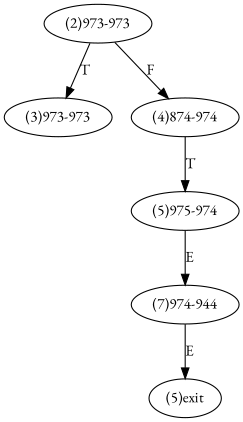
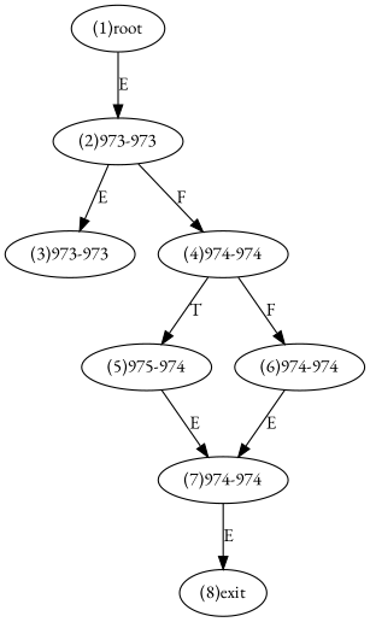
  digraph {
    fontname="EB Garamond"
    node [fontname="EB Garamond"]
    edge [fontname="EB Garamond"]
+   n1 [label="(1)root"]
    n2 [label="(2)973-973"]
    n3 [label="(3)973-973"]
-   n4 [label="(4)874-974"]
+   n4 [label="(4)974-974"]
    n5 [label="(5)975-974"]
-   n7 [label="(5)exit"]
-   n8 [label="(7)974-944"]
-   n2 -> n3 [label=T]
+   n6 [label="(6)974-974"]
+   n7 [label="(8)exit"]
+   n8 [label="(7)974-974"]
+   n1 -> n2 [label=E]
+   n2 -> n3 [label=E]
    n2 -> n4 [label=F]
    n4 -> n5 [label=T]
+   n4 -> n6 [label=F]
    n5 -> n8 [label=E]
+   n6 -> n8 [label=E]
    n8 -> n7 [label=E]
  }
